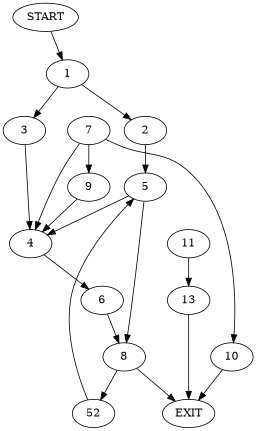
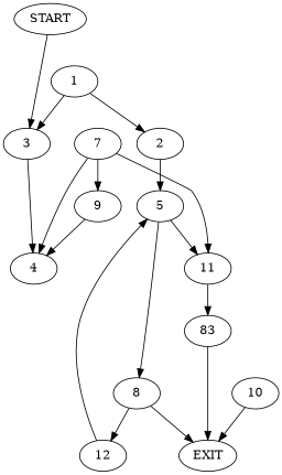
  digraph {
    n1 [label=START]
    1
    2
    3
    n5 [label=EXIT]
    5
    4
    8
    11
-   6
    7
    9
    10
-   12 [label=52]
-   13
-   n1 -> 1
+   12
+   13 [label=83]
+   n1 -> 3
    1 -> 2
    1 -> 3
    2 -> 5
    3 -> 4
    5 -> 8
-   5 -> 4
-   4 -> 6
+   5 -> 11
    8 -> n5
    8 -> 12
    11 -> 13
-   6 -> 8
    7 -> 4
    7 -> 9
-   7 -> 10
+   7 -> 11
    9 -> 4
    10 -> n5
    12 -> 5
    13 -> n5
  }
